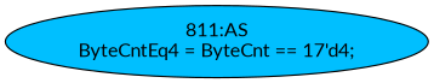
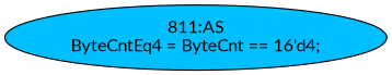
  strict digraph {
    fontname=Lato
-   n1 [ast="<pyverilog.vparser.ast.Assign object at 0x7fb43032cc90>" def_var="['ByteCntEq4']" fillcolor=deepskyblue label="811:AS\nByteCntEq4 = ByteCnt == 17'd4;" statements="[]" style=filled typ=Assign use_var="['ByteCnt']" fontname=Lato]
+   n1 [ast="<pyverilog.vparser.ast.Assign object at 0x7fb43032cc90>" def_var="['ByteCntEq4']" fillcolor=deepskyblue label="811:AS\nByteCntEq4 = ByteCnt == 16'd4;" statements="[]" style=filled typ=Assign use_var="['ByteCnt']" fontname=Lato]
  }
